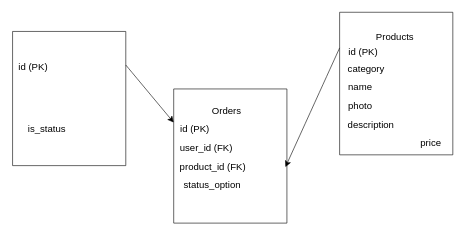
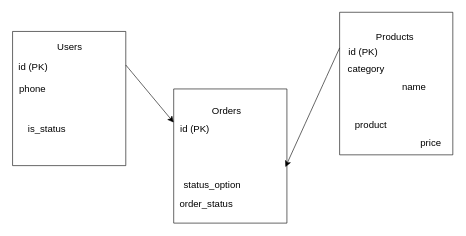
  <mxCell id="0" />
  <mxCell id="1" parent="0" />
  <mxCell id="2" style="edgeStyle=none;curved=1;rounded=0;orthogonalLoop=1;jettySize=auto;html=1;exitX=1;exitY=0.25;exitDx=0;exitDy=0;entryX=0;entryY=0.25;entryDx=0;entryDy=0;fontSize=12;startSize=8;endSize=8;" edge="1" parent="1" source="3" target="15"><mxGeometry relative="1" as="geometry" /></mxCell>
  <mxCell id="3" value="" style="swimlane;startSize=0;" vertex="1" parent="1"><mxGeometry x="20" y="52" width="189" height="224" as="geometry" /></mxCell>
+ <mxCell id="4" value="Users" style="text;html=1;align=center;verticalAlign=middle;resizable=0;points=[];autosize=1;strokeColor=none;fillColor=none;fontSize=16;" vertex="1" parent="3"><mxGeometry x="64.5" y="9" width="60" height="31" as="geometry" /></mxCell>
  <mxCell id="5" value="id (PK)" style="text;html=1;align=center;verticalAlign=middle;resizable=0;points=[];autosize=1;strokeColor=none;fillColor=none;fontSize=16;" vertex="1" parent="3"><mxGeometry y="43" width="67" height="31" as="geometry" /></mxCell>
+ <mxCell id="6" value="phone" style="text;html=1;align=center;verticalAlign=middle;resizable=0;points=[];autosize=1;strokeColor=none;fillColor=none;fontSize=16;" vertex="1" parent="3"><mxGeometry x="1.5" y="79" width="63" height="31" as="geometry" /></mxCell>
  <mxCell id="7" value="is_status" style="text;html=1;align=center;verticalAlign=middle;resizable=0;points=[];autosize=1;strokeColor=none;fillColor=none;fontSize=16;" vertex="1" parent="3"><mxGeometry x="1.5" y="147" width="110" height="31" as="geometry" /></mxCell>
  <mxCell id="8" value="" style="swimlane;startSize=0;" vertex="1" parent="1"><mxGeometry x="566" y="20" width="189" height="238" as="geometry" /></mxCell>
  <mxCell id="9" value="category" style="text;html=1;align=center;verticalAlign=middle;resizable=0;points=[];autosize=1;strokeColor=none;fillColor=none;fontSize=16;" vertex="1" parent="8"><mxGeometry x="4.5" y="78" width="79" height="31" as="geometry" /></mxCell>
- <mxCell id="10" value="name" style="text;html=1;align=center;verticalAlign=middle;resizable=0;points=[];autosize=1;strokeColor=none;fillColor=none;fontSize=16;" vertex="1" parent="8"><mxGeometry x="4.5" y="109" width="58" height="31" as="geometry" /></mxCell>
+ <mxCell id="10" value="name" style="text;html=1;align=center;verticalAlign=middle;resizable=0;points=[];autosize=1;strokeColor=none;fillColor=none;fontSize=16;" vertex="1" parent="8"><mxGeometry x="94.5" y="109" width="58" height="31" as="geometry" /></mxCell>
  <mxCell id="11" value="id (PK)" style="text;html=1;align=center;verticalAlign=middle;resizable=0;points=[];autosize=1;strokeColor=none;fillColor=none;fontSize=16;" vertex="1" parent="8"><mxGeometry x="5" y="49" width="67" height="31" as="geometry" /></mxCell>
- <mxCell id="12" value="photo" style="text;html=1;align=center;verticalAlign=middle;resizable=0;points=[];autosize=1;strokeColor=none;fillColor=none;fontSize=16;" vertex="1" parent="8"><mxGeometry x="4.5" y="140" width="58" height="31" as="geometry" /></mxCell>
- <mxCell id="13" value="description" style="text;html=1;align=center;verticalAlign=middle;resizable=0;points=[];autosize=1;strokeColor=none;fillColor=none;fontSize=16;" vertex="1" parent="8"><mxGeometry x="4.5" y="171" width="95" height="31" as="geometry" /></mxCell>
+ <mxCell id="13" value="product" style="text;html=1;align=center;verticalAlign=middle;resizable=0;points=[];autosize=1;strokeColor=none;fillColor=none;fontSize=16;" vertex="1" parent="8"><mxGeometry x="4.5" y="171" width="95" height="31" as="geometry" /></mxCell>
  <mxCell id="14" value="price" style="text;html=1;align=center;verticalAlign=middle;resizable=0;points=[];autosize=1;strokeColor=none;fillColor=none;fontSize=16;" vertex="1" parent="8"><mxGeometry x="125" y="202" width="53" height="31" as="geometry" /></mxCell>
  <mxCell id="15" value="" style="swimlane;startSize=0;" vertex="1" parent="1"><mxGeometry x="289" y="148" width="189" height="224" as="geometry" /></mxCell>
  <mxCell id="16" value="id (PK)" style="text;html=1;align=center;verticalAlign=middle;resizable=0;points=[];autosize=1;strokeColor=none;fillColor=none;fontSize=16;" vertex="1" parent="15"><mxGeometry x="1" y="51" width="67" height="31" as="geometry" /></mxCell>
+ <mxCell id="17" value="order_status" style="text;html=1;align=center;verticalAlign=middle;resizable=0;points=[];autosize=1;strokeColor=none;fillColor=none;fontSize=16;" vertex="1" parent="15"><mxGeometry y="175" width="107" height="31" as="geometry" /></mxCell>
  <mxCell id="18" value="status_option" style="text;html=1;align=center;verticalAlign=middle;resizable=0;points=[];autosize=1;strokeColor=none;fillColor=none;fontSize=16;" vertex="1" parent="15"><mxGeometry x="0.5" y="144" width="126" height="31" as="geometry" /></mxCell>
- <mxCell id="19" value="product_id (FK)" style="text;html=1;align=center;verticalAlign=middle;resizable=0;points=[];autosize=1;strokeColor=none;fillColor=none;fontSize=16;" vertex="1" parent="15"><mxGeometry x="0.5" y="113" width="128" height="31" as="geometry" /></mxCell>
- <mxCell id="20" value="user_id (FK)" style="text;html=1;align=center;verticalAlign=middle;resizable=0;points=[];autosize=1;strokeColor=none;fillColor=none;fontSize=16;" vertex="1" parent="15"><mxGeometry x="1" y="82" width="106" height="31" as="geometry" /></mxCell>
  <mxCell id="21" value="Products" style="text;html=1;align=center;verticalAlign=middle;resizable=0;points=[];autosize=1;strokeColor=none;fillColor=none;fontSize=16;" vertex="1" parent="1"><mxGeometry x="617.5" y="44.5" width="81" height="31" as="geometry" /></mxCell>
  <mxCell id="22" value="Orders" style="text;html=1;align=center;verticalAlign=middle;resizable=0;points=[];autosize=1;strokeColor=none;fillColor=none;fontSize=16;" vertex="1" parent="1"><mxGeometry x="343.5" y="168.5" width="67" height="31" as="geometry" /></mxCell>
  <mxCell id="23" style="edgeStyle=none;curved=1;rounded=0;orthogonalLoop=1;jettySize=auto;html=1;exitX=1;exitY=0.25;exitDx=0;exitDy=0;fontSize=12;startSize=8;endSize=8;" edge="1" parent="1" source="8" target="8"><mxGeometry relative="1" as="geometry" /></mxCell>
  <mxCell id="24" style="edgeStyle=none;curved=1;rounded=0;orthogonalLoop=1;jettySize=auto;html=1;exitX=0;exitY=0.25;exitDx=0;exitDy=0;entryX=0.987;entryY=0.582;entryDx=0;entryDy=0;entryPerimeter=0;fontSize=12;startSize=8;endSize=8;" edge="1" parent="1" source="8" target="15"><mxGeometry relative="1" as="geometry" /></mxCell>
